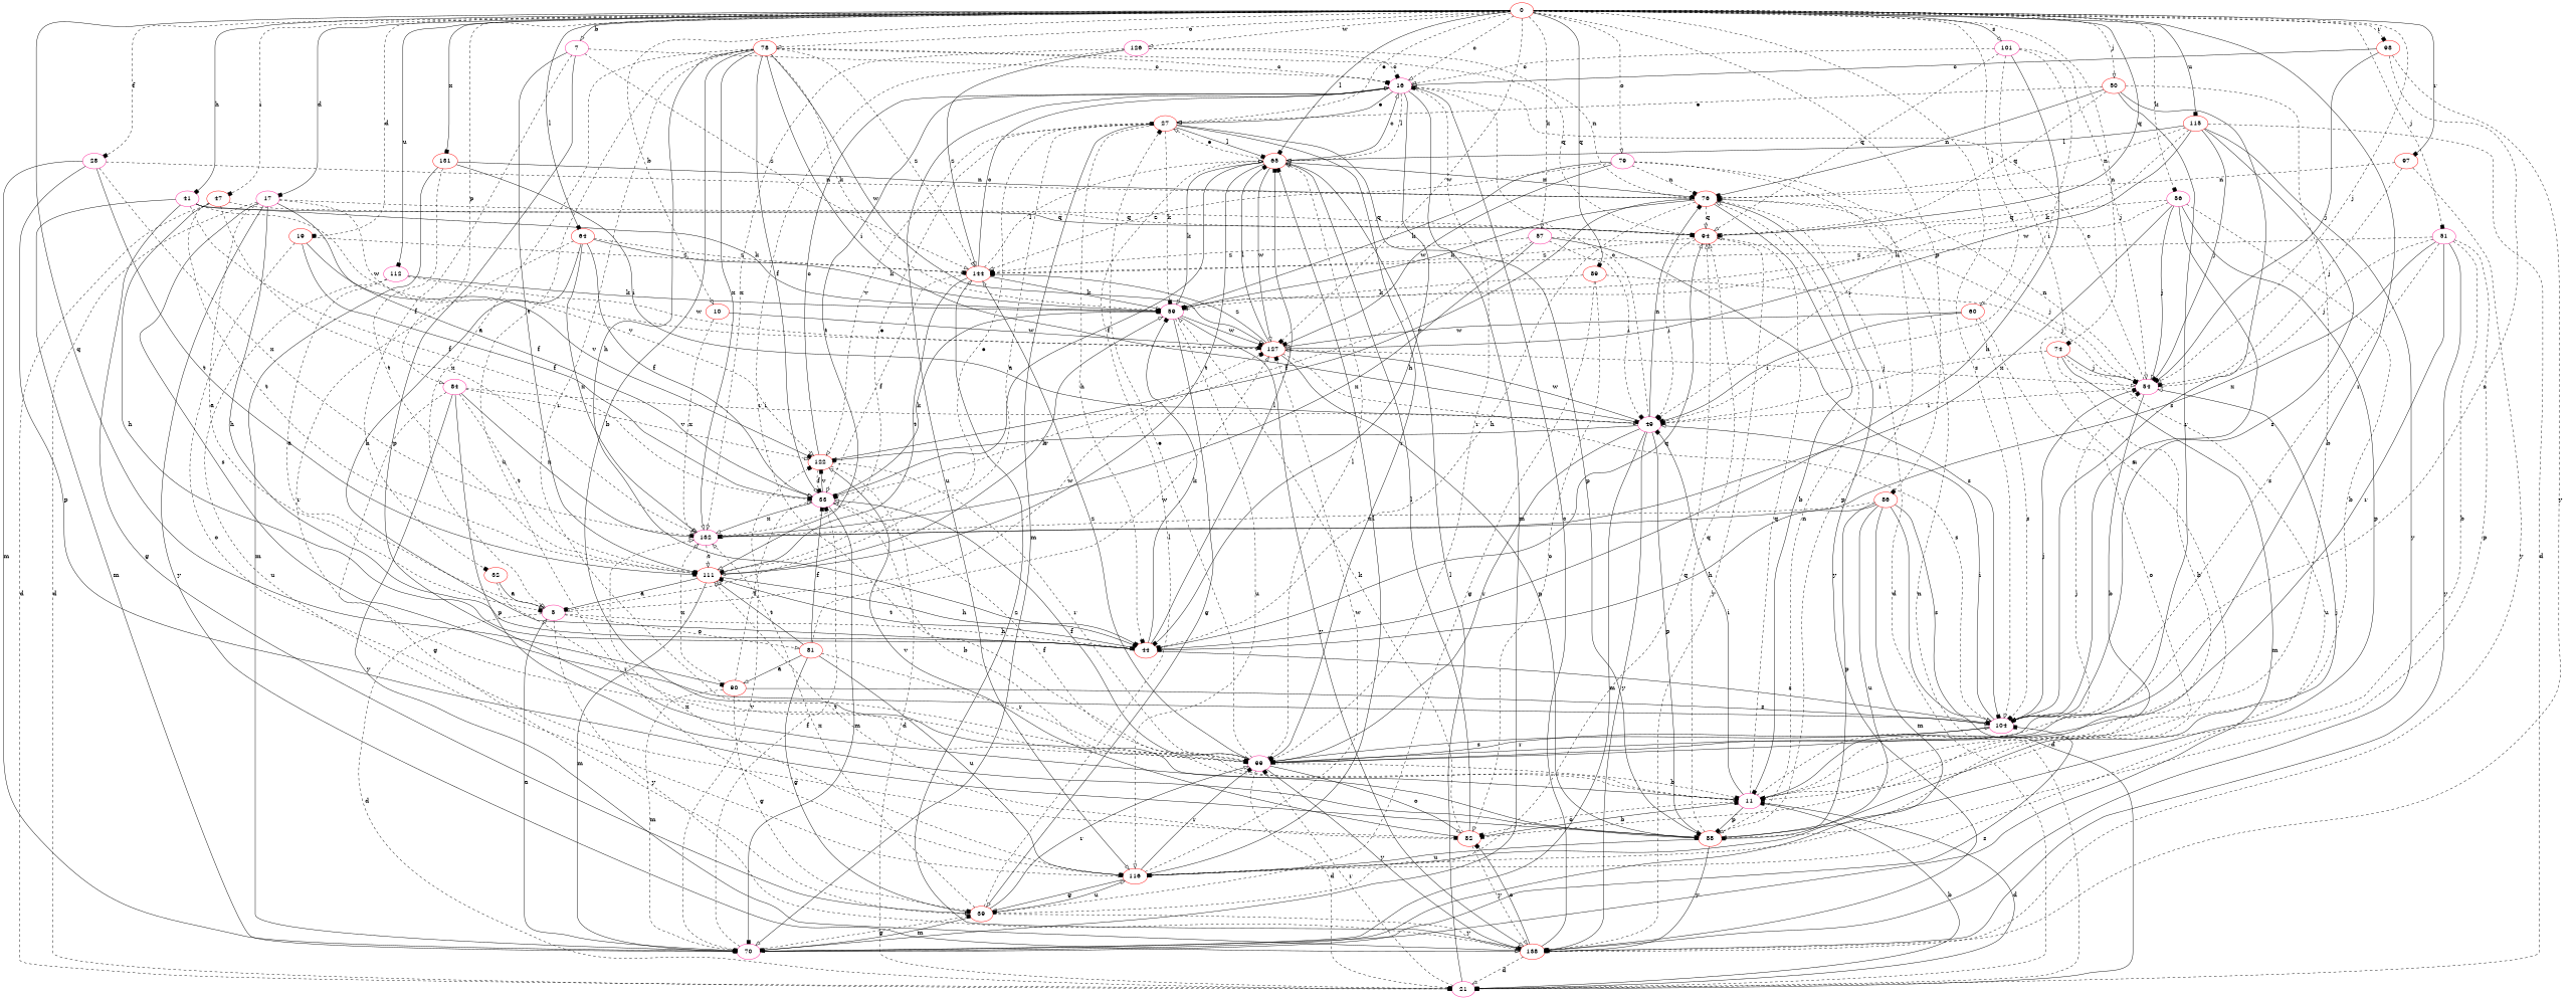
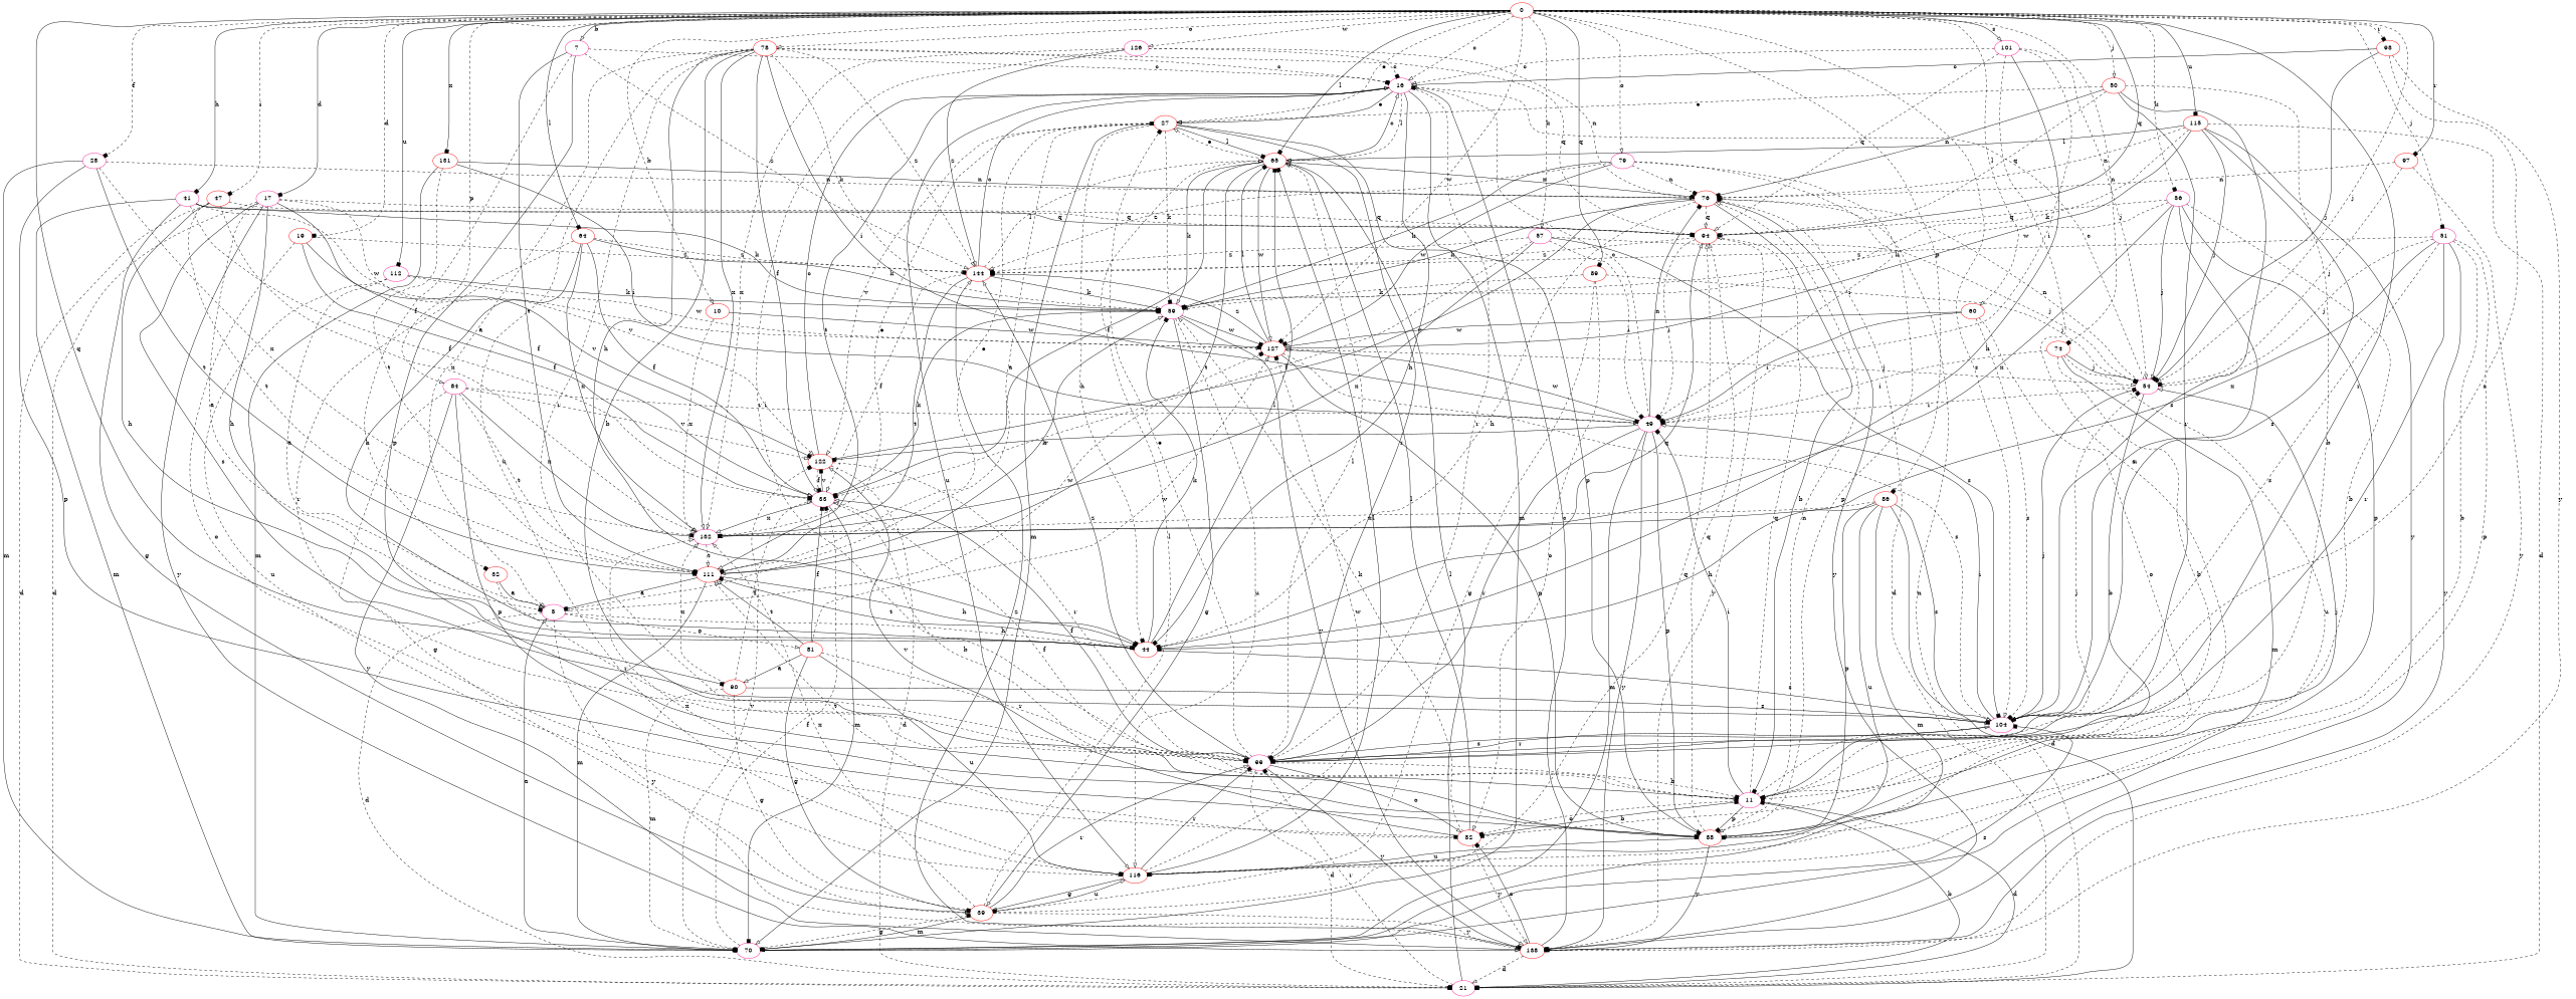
  strict digraph {
    node [color=red]
    edge [arrowhead=onormal style=dashed]
    7 [color=deeppink]
    0
    10
    16 [color=deeppink]
    17 [color=deeppink]
    19
    27
    28 [color=deeppink]
    41 [color=deeppink]
    47
    50
    51 [color=deeppink]
    54 [color=deeppink]
    56 [color=deeppink]
    57 [color=deeppink]
    60
    64
    65
    74
    78
    79 [color=deeppink]
    84 [color=deeppink]
    86
    89
    90
    94
    97
    98
    99 [color=deeppink]
    101 [color=deeppink]
    104 [color=deeppink]
    112 [color=deeppink]
    115
    126 [color=deeppink]
    127
    131
    32
    88
    111
    144
    132 [color=deeppink]
    44
    70 [color=deeppink]
    116
    5 [color=deeppink]
    21 [color=deeppink]
    138
    33 [color=deeppink]
    122
    82
    59 [color=deeppink]
    76
    39
    11 [color=deeppink]
    49 [color=deeppink]
    81
    7 -> 16 [arrowhead=box label=c]
    7 -> 32 [arrowhead=box label=f]
    7 -> 88 [arrowhead=box label=p style=solid]
    7 -> 111 [arrowhead=box label=t style=solid]
    7 -> 144 [label=z]
    0 -> 7 [label=b style=solid]
    0 -> 10 [label=b]
    0 -> 16 [label=c]
    0 -> 17 [arrowhead=box label=d style=solid]
    0 -> 19 [arrowhead=box label=d]
    0 -> 27 [label=e]
    0 -> 28 [arrowhead=box label=f]
    0 -> 41 [arrowhead=box label=h style=solid]
    0 -> 47 [arrowhead=box label=i]
    0 -> 50 [label=j]
    0 -> 51 [arrowhead=box label=j]
    0 -> 54 [label=j]
    0 -> 56 [arrowhead=box label=k]
    0 -> 57 [label=k]
    0 -> 60 [label=l]
    0 -> 64 [arrowhead=box label=l style=solid]
    0 -> 65 [arrowhead=box label=l style=solid]
    0 -> 74 [arrowhead=box label=n]
    0 -> 78 [label=o]
    0 -> 79 [label=o]
    0 -> 84 [label=p]
    0 -> 86 [arrowhead=box label=p]
    0 -> 89 [arrowhead=box label=q style=solid]
    0 -> 90 [arrowhead=box label=q style=solid]
    0 -> 94 [arrowhead=box label=q style=solid]
    0 -> 97 [arrowhead=box label=r style=solid]
    0 -> 98 [arrowhead=box label=r]
    0 -> 99 [label=r style=solid]
    0 -> 101 [label=s style=solid]
    0 -> 104 [label=s]
    0 -> 112 [arrowhead=box label=u style=solid]
    0 -> 115 [arrowhead=box label=u style=solid]
    0 -> 126 [label=w]
    0 -> 127 [arrowhead=box label=w]
    0 -> 131 [arrowhead=box label=x style=solid]
    10 -> 127 [arrowhead=box label=w style=solid]
    10 -> 132 [label=x]
    16 -> 27 [label=e style=solid]
    16 -> 65 [label=l]
    16 -> 99 [arrowhead=box label=r]
    16 -> 111 [label=t style=solid]
    16 -> 44 [arrowhead=box label=h style=solid]
    16 -> 70 [label=m style=solid]
    16 -> 116 [label=u style=solid]
    17 -> 94 [arrowhead=box label=q]
    17 -> 104 [label=s style=solid]
    17 -> 44 [label=h style=solid]
    17 -> 5 [arrowhead=box label=a]
    17 -> 21 [arrowhead=box label=d]
    17 -> 138 [label=y style=solid]
    17 -> 33 [label=f style=solid]
    17 -> 122 [label=v]
    19 -> 144 [arrowhead=box label=z]
    19 -> 33 [arrowhead=box label=f style=solid]
    19 -> 122 [arrowhead=box label=v style=solid]
    19 -> 82 [arrowhead=box label=o]
    27 -> 65 [arrowhead=box label=l style=solid]
    27 -> 99 [arrowhead=box label=r style=solid]
    27 -> 88 [arrowhead=box label=p style=solid]
    27 -> 44 [arrowhead=box label=h]
    27 -> 70 [label=m style=solid]
    27 -> 5 [label=a]
    27 -> 122 [label=v]
    27 -> 59 [arrowhead=box label=k]
    28 -> 88 [label=p style=solid]
    28 -> 111 [arrowhead=box label=t style=solid]
    28 -> 132 [arrowhead=box label=x]
    28 -> 70 [label=m style=solid]
    28 -> 76 [label=n]
    41 -> 94 [arrowhead=box label=q style=solid]
    41 -> 127 [label=w]
    41 -> 70 [arrowhead=box label=m style=solid]
    41 -> 33 [arrowhead=box label=f]
    41 -> 59 [arrowhead=box label=k style=solid]
    41 -> 39 [label=g style=solid]
    47 -> 94 [label=q]
    47 -> 111 [arrowhead=box label=t]
    47 -> 132 [label=x]
    47 -> 44 [label=h style=solid]
    47 -> 21 [arrowhead=box label=d]
    50 -> 27 [label=e]
    50 -> 94 [label=q]
    50 -> 99 [label=r style=solid]
    50 -> 104 [arrowhead=box label=s style=solid]
    50 -> 76 [arrowhead=box label=n style=solid]
    50 -> 11 [label=b]
    51 -> 54 [label=j]
    51 -> 99 [label=r style=solid]
    51 -> 104 [label=s]
    51 -> 88 [label=p]
    51 -> 144 [arrowhead=box label=z]
    51 -> 132 [label=x style=solid]
    51 -> 138 [arrowhead=box label=y style=solid]
    51 -> 11 [arrowhead=box label=b]
    54 -> 16 [label=c]
    54 -> 76 [arrowhead=box label=n]
    54 -> 11 [label=b style=solid]
    54 -> 49 [arrowhead=box label=i]
    56 -> 54 [label=j style=solid]
    56 -> 94 [label=q]
    56 -> 104 [label=s style=solid]
    56 -> 88 [label=p style=solid]
    56 -> 132 [label=x style=solid]
    56 -> 59 [label=k]
    56 -> 11 [label=b]
    57 -> 54 [arrowhead=box label=j]
    57 -> 104 [arrowhead=box label=s style=solid]
    57 -> 144 [arrowhead=box label=z]
    57 -> 132 [arrowhead=box label=x style=solid]
    57 -> 33 [arrowhead=box label=f]
    57 -> 49 [arrowhead=box label=i]
    60 -> 104 [arrowhead=box label=s]
    60 -> 127 [label=w style=solid]
    60 -> 82 [arrowhead=box label=o]
    60 -> 49 [arrowhead=box label=i style=solid]
    64 -> 99 [arrowhead=box label=r]
    64 -> 144 [label=z]
    64 -> 132 [label=x style=solid]
    64 -> 44 [label=h style=solid]
    64 -> 33 [label=f style=solid]
    64 -> 59 [arrowhead=box label=k style=solid]
    65 -> 16 [label=c style=solid]
    65 -> 27 [label=e]
    65 -> 127 [label=w style=solid]
    65 -> 111 [label=t style=solid]
    65 -> 33 [arrowhead=box label=f style=solid]
    65 -> 59 [label=k style=solid]
    65 -> 76 [arrowhead=box label=n style=solid]
    74 -> 54 [arrowhead=box label=j style=solid]
    74 -> 70 [label=m style=solid]
    74 -> 116 [label=u]
    74 -> 11 [arrowhead=box label=b]
    74 -> 49 [label=i]
    78 -> 16 [arrowhead=box label=c]
    78 -> 94 [arrowhead=box label=q]
    78 -> 99 [label=r]
-   78 -> 127 [label=w style=solid]
    78 -> 144 [label=z]
    78 -> 132 [label=x style=solid]
    78 -> 44 [arrowhead=box label=h style=solid]
    78 -> 116 [arrowhead=box label=u]
    78 -> 5 [label=a]
    78 -> 33 [label=f style=solid]
    78 -> 59 [arrowhead=box label=k]
    78 -> 11 [arrowhead=box label=b style=solid]
    78 -> 49 [arrowhead=box label=i style=solid]
    79 -> 127 [arrowhead=box label=w style=solid]
    79 -> 88 [label=p]
    79 -> 144 [label=z]
    79 -> 59 [arrowhead=box label=k style=solid]
    79 -> 76 [arrowhead=box label=n]
    79 -> 49 [arrowhead=box label=i]
    84 -> 88 [arrowhead=box label=p style=solid]
    84 -> 111 [label=t]
    84 -> 132 [label=x style=solid]
    84 -> 138 [label=y style=solid]
    84 -> 122 [label=v]
    84 -> 39 [label=g]
    84 -> 49 [label=i]
    86 -> 104 [label=s style=solid]
    86 -> 88 [arrowhead=box label=p style=solid]
    86 -> 132 [arrowhead=box label=x]
    86 -> 44 [arrowhead=box label=h style=solid]
    86 -> 70 [label=m style=solid]
    86 -> 116 [arrowhead=box label=u style=solid]
    86 -> 21 [arrowhead=box label=d style=solid]
    89 -> 54 [arrowhead=box label=j]
    89 -> 82 [label=o]
    89 -> 59 [label=k]
    89 -> 39 [arrowhead=box label=g]
    90 -> 104 [label=s style=solid]
    90 -> 132 [label=x]
    90 -> 70 [arrowhead=box label=m]
    90 -> 33 [label=f]
    90 -> 39 [arrowhead=box label=g]
    94 -> 144 [arrowhead=box label=z]
    94 -> 138 [label=y]
    94 -> 49 [arrowhead=box label=i]
    97 -> 54 [arrowhead=box label=j]
    97 -> 138 [label=y]
    97 -> 76 [arrowhead=box label=n]
    98 -> 16 [label=c style=solid]
    98 -> 54 [arrowhead=box label=j style=solid]
    98 -> 104 [label=s]
    98 -> 138 [arrowhead=box label=y]
    99 -> 27 [arrowhead=box label=e]
    99 -> 65 [label=l]
    99 -> 104 [label=s style=solid]
    99 -> 144 [label=z style=solid]
    99 -> 21 [arrowhead=box label=d]
    99 -> 138 [arrowhead=box label=y style=solid]
    99 -> 33 [label=f style=solid]
    99 -> 82 [label=o style=solid]
    99 -> 11 [arrowhead=box label=b]
    101 -> 16 [label=c]
    101 -> 54 [label=j]
    101 -> 94 [label=q]
    101 -> 44 [label=h style=solid]
    101 -> 116 [arrowhead=box label=u]
    101 -> 49 [label=i]
    104 -> 54 [arrowhead=box label=j style=solid]
    104 -> 99 [arrowhead=box label=r style=solid]
    104 -> 49 [label=i style=solid]
    112 -> 127 [label=w]
    112 -> 116 [label=u]
    112 -> 5 [label=a]
    112 -> 59 [label=k style=solid]
    115 -> 54 [arrowhead=box label=j style=solid]
    115 -> 65 [label=l style=solid]
    115 -> 104 [label=s style=solid]
    115 -> 127 [label=w style=solid]
    115 -> 21 [arrowhead=box label=d]
    115 -> 138 [arrowhead=box label=y style=solid]
    115 -> 59 [arrowhead=box label=k]
    115 -> 76 [label=n]
    126 -> 16 [arrowhead=box label=c]
    126 -> 99 [arrowhead=box label=r]
    126 -> 144 [label=z style=solid]
    126 -> 132 [label=x]
    126 -> 76 [label=n]
    127 -> 54 [label=j]
    127 -> 65 [arrowhead=box label=l style=solid]
    127 -> 104 [label=s]
    127 -> 88 [arrowhead=box label=p style=solid]
    127 -> 144 [arrowhead=box label=z style=solid]
    131 -> 111 [label=t]
    131 -> 70 [arrowhead=box label=m style=solid]
    131 -> 76 [label=n style=solid]
    131 -> 49 [label=i style=solid]
    32 -> 99 [arrowhead=box label=r]
    32 -> 5 [label=a style=solid]
    88 -> 54 [label=j style=solid]
    88 -> 94 [label=q]
    88 -> 116 [arrowhead=box label=u style=solid]
    88 -> 138 [label=y style=solid]
    88 -> 76 [label=n]
    111 -> 27 [arrowhead=box label=e]
    111 -> 44 [arrowhead=box label=h style=solid]
    111 -> 70 [arrowhead=box label=m style=solid]
    111 -> 5 [arrowhead=box label=a style=solid]
    111 -> 59 [label=k style=solid]
    144 -> 16 [label=c style=solid]
    144 -> 65 [label=l]
    144 -> 111 [arrowhead=box label=t style=solid]
    144 -> 33 [label=f]
    144 -> 59 [label=k style=solid]
    132 -> 27 [label=e]
    132 -> 111 [label=t]
    44 -> 65 [arrowhead=box label=l style=solid]
    44 -> 94 [label=q style=solid]
    44 -> 104 [arrowhead=box label=s style=solid]
    44 -> 111 [arrowhead=box label=t style=solid]
    44 -> 59 [arrowhead=box label=k style=solid]
    70 -> 104 [arrowhead=box label=s style=solid]
    70 -> 5 [label=a style=solid]
    70 -> 33 [arrowhead=box label=f]
    70 -> 122 [arrowhead=box label=v]
    70 -> 39 [arrowhead=box label=g]
    116 -> 65 [arrowhead=box label=l style=solid]
    116 -> 99 [arrowhead=box label=r style=solid]
    116 -> 127 [arrowhead=box label=w]
    116 -> 132 [label=x]
    116 -> 39 [label=g style=solid]
    5 -> 127 [arrowhead=box label=w]
    5 -> 44 [arrowhead=box label=h]
    5 -> 21 [arrowhead=box label=d]
    5 -> 138 [label=y]
    5 -> 81 [label=o]
    21 -> 65 [label=l style=solid]
    21 -> 99 [arrowhead=box label=r]
    21 -> 76 [label=n]
    21 -> 11 [arrowhead=box label=b style=solid]
    138 -> 16 [arrowhead=box label=c style=solid]
    138 -> 144 [label=z style=solid]
    138 -> 21 [label=d]
    138 -> 82 [arrowhead=box label=o style=solid]
    33 -> 132 [label=x style=solid]
    33 -> 70 [arrowhead=box label=m style=solid]
    33 -> 122 [arrowhead=box label=v style=solid]
    33 -> 59 [arrowhead=box label=k style=solid]
    33 -> 11 [label=b]
    122 -> 16 [label=c style=solid]
    122 -> 99 [label=r]
    122 -> 21 [label=d]
    122 -> 33 [arrowhead=box label=f]
    82 -> 65 [label=l style=solid]
    82 -> 111 [label=t]
    82 -> 138 [label=y]
    82 -> 122 [label=v style=solid]
    82 -> 59 [label=k]
    82 -> 11 [arrowhead=box label=b style=solid]
    59 -> 127 [arrowhead=box label=w style=solid]
    59 -> 116 [label=u]
    59 -> 138 [label=y style=solid]
    59 -> 39 [label=g style=solid]
    76 -> 94 [label=q]
    76 -> 44 [arrowhead=box label=h]
    76 -> 21 [arrowhead=box label=d]
    76 -> 138 [label=y style=solid]
    76 -> 122 [label=v style=solid]
    76 -> 59 [label=k style=solid]
    76 -> 11 [arrowhead=box label=b style=solid]
    39 -> 65 [label=l]
    39 -> 94 [label=q]
    39 -> 99 [label=r style=solid]
    39 -> 132 [label=x]
    39 -> 70 [arrowhead=box label=m style=solid]
    39 -> 116 [label=u style=solid]
    39 -> 138 [label=y]
    11 -> 54 [arrowhead=box label=j]
    11 -> 94 [label=q]
    11 -> 88 [arrowhead=box label=p style=solid]
    11 -> 21 [arrowhead=box label=d style=solid]
    11 -> 33 [label=f]
    11 -> 82 [arrowhead=box label=o]
    11 -> 49 [arrowhead=box label=i style=solid]
    49 -> 16 [label=c]
    49 -> 99 [label=r style=solid]
    49 -> 127 [label=w style=solid]
    49 -> 88 [label=p style=solid]
    49 -> 70 [label=m style=solid]
    49 -> 138 [arrowhead=box label=y style=solid]
    49 -> 122 [arrowhead=box label=v style=solid]
    49 -> 76 [arrowhead=box label=n style=solid]
    81 -> 90 [label=a style=solid]
    81 -> 99 [arrowhead=box label=r]
    81 -> 127 [label=w]
    81 -> 111 [label=t style=solid]
    81 -> 116 [arrowhead=box label=u style=solid]
    81 -> 33 [arrowhead=box label=f style=solid]
    81 -> 39 [label=g style=solid]
  }
